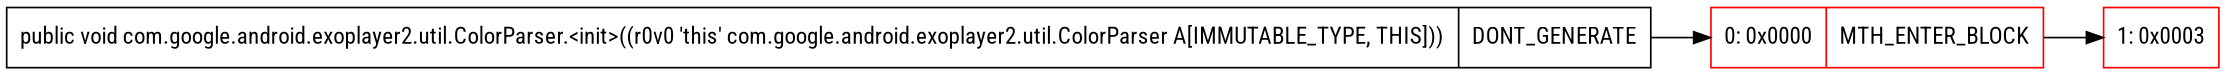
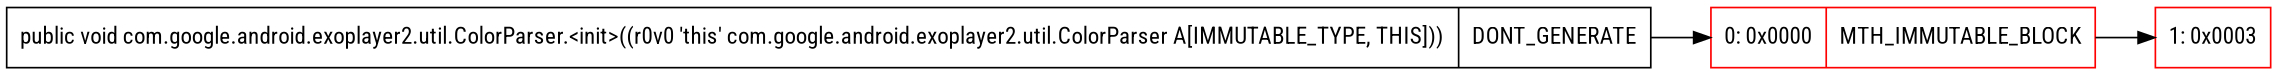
  digraph {
    rankdir=LR
    fontname="Roboto Condensed"
    node [color=red shape=record fontname="Roboto Condensed"]
    edge [fontname="Roboto Condensed"]
-   n1 [label="{0\:\ 0x0000|MTH_ENTER_BLOCK\l}"]
+   n1 [label="{0\:\ 0x0000|MTH_IMMUTABLE_BLOCK\l}"]
    n2 [label="{1\:\ 0x0003}"]
    n3 [label="{public void com.google.android.exoplayer2.util.ColorParser.\<init\>((r0v0 'this' com.google.android.exoplayer2.util.ColorParser A[IMMUTABLE_TYPE, THIS]))  | DONT_GENERATE\l}" color=""]
    subgraph cluster_1 {
      label="R(0)"
    }
    n1 -> n2
    n3 -> n1
  }
